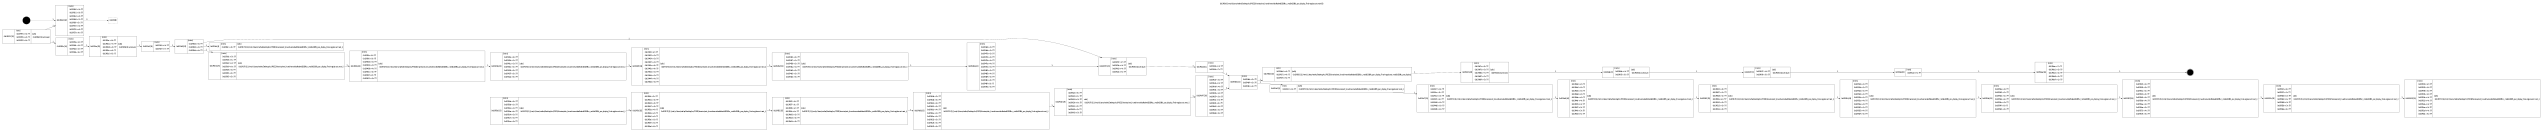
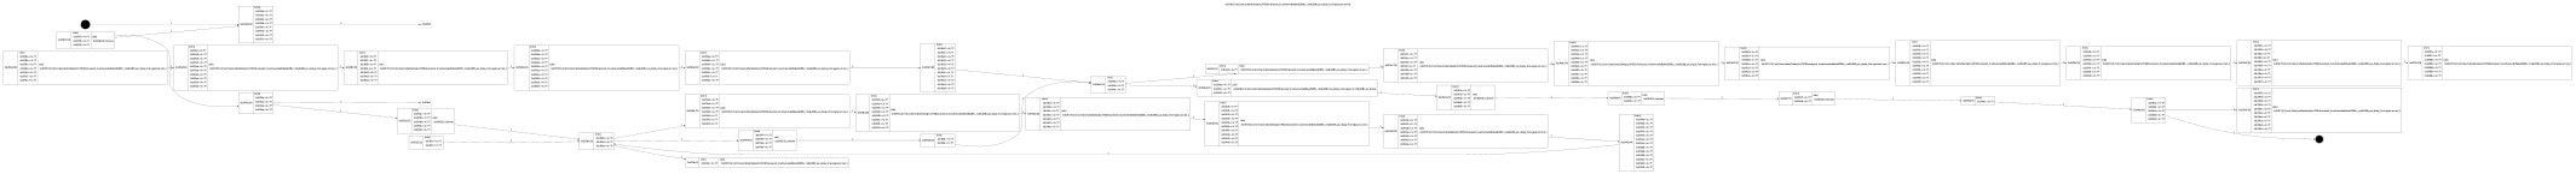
  digraph {
    fontname="IBM Plex Sans"
    label="0x109360 (/mnt/c/Users/mathe/Desktop/tcc/POCII/binaries/extr_linuxdriversvideofbdev68328fb.c_mc68x328fb_pan_display_Final-regular.out::main(0))"
    labelloc=t
    rankdir=LR
    node [fontname="IBM Plex Sans" shape=record]
    edge [fontname="IBM Plex Sans"]
    Entry [fillcolor=black height=0.3 shape=circle style=filled width=0.3]
    n2 [label="{\n     0x109360 [32]\l\n     | [instrs]\l\n     &nbsp;&nbsp;0x109360 \<+1\>: ???\l\n     &nbsp;&nbsp;0x109361 \<+3\>: ???\l\n     &nbsp;&nbsp;0x109364 \<+4\>: ???\l\n     &nbsp;&nbsp;0x109368 \<+7\>: ???\l\n     &nbsp;&nbsp;0x10936f \<+3\>: ???\l\n     &nbsp;&nbsp;0x109372 \<+4\>: ???\l\n     &nbsp;&nbsp;0x109376 \<+4\>: ???\l\n     &nbsp;&nbsp;0x10937a \<+6\>: ???\l\n  }"]
    n3 [label="{\n     0x109380\l\n  }" style=dashed]
    n4 [label="{\n     0x109391 [13]\l\n     | [instrs]\l\n     &nbsp;&nbsp;0x109391 \<+4\>: ???\l\n     &nbsp;&nbsp;0x109395 \<+4\>: ???\l\n     &nbsp;&nbsp;0x109399 \<+5\>: ???\l\n     | [calls]\l\n     &nbsp;&nbsp;0x109060 \{1\} (unknown)\l\n  }"]
    n5 [label="{\n     0x10939e [14]\l\n     | [instrs]\l\n     &nbsp;&nbsp;0x10939e \<+3\>: ???\l\n     &nbsp;&nbsp;0x1093a1 \<+3\>: ???\l\n     &nbsp;&nbsp;0x1093a4 \<+2\>: ???\l\n     &nbsp;&nbsp;0x1093a6 \<+6\>: ???\l\n  }"]
+   n6 [label="{\n     0x1096a5\l\n  }" style=dashed]
    n7 [label="{\n     0x1093ac [25]\l\n     | [instrs]\l\n     &nbsp;&nbsp;0x1093ac \<+5\>: ???\l\n     &nbsp;&nbsp;0x1093b1 \<+7\>: ???\l\n     &nbsp;&nbsp;0x1093b8 \<+4\>: ???\l\n     &nbsp;&nbsp;0x1093bc \<+4\>: ???\l\n     &nbsp;&nbsp;0x1093c0 \<+5\>: ???\l\n     | [calls]\l\n     &nbsp;&nbsp;0x109050 \{1\} (unknown)\l\n  }"]
    n8 [label="{\n     0x1093c5 [11]\l\n     | [instrs]\l\n     &nbsp;&nbsp;0x1093c5 \<+4\>: ???\l\n     &nbsp;&nbsp;0x1093c9 \<+7\>: ???\l\n  }"]
    n9 [label="{\n     0x1093d0 [12]\l\n     | [instrs]\l\n     &nbsp;&nbsp;0x1093d0 \<+3\>: ???\l\n     &nbsp;&nbsp;0x1093d3 \<+3\>: ???\l\n     &nbsp;&nbsp;0x1093d6 \<+6\>: ???\l\n  }"]
    Exit [fillcolor=black height=0.3 peripheries=2 shape=circle style=filled width=0.3]
    n11 [label="{\n     0x109497 [20]\l\n     | [instrs]\l\n     &nbsp;&nbsp;0x109497 \<+7\>: ???\l\n     &nbsp;&nbsp;0x10949e \<+4\>: ???\l\n     &nbsp;&nbsp;0x1094a2 \<+4\>: ???\l\n     &nbsp;&nbsp;0x1094a6 \<+5\>: ???\l\n     | [calls]\l\n     &nbsp;&nbsp;0x109050 \{1\} (unknown)\l\n  }"]
    n12 [label="{\n     0x1093dc [5]\l\n     | [instrs]\l\n     &nbsp;&nbsp;0x1093dc \<+5\>: ???\l\n     | [calls]\l\n     &nbsp;&nbsp;0x109170 \{1\} (/mnt/c/Users/mathe/Desktop/tcc/POCII/binaries/extr_linuxdriversvideofbdev68328fb.c_mc68x328fb_pan_display_Final-regular.out::next_i)\l\n  }"]
    n13 [label="{\n     0x1093e1 [25]\l\n     | [instrs]\l\n     &nbsp;&nbsp;0x1093e1 \<+5\>: ???\l\n     &nbsp;&nbsp;0x1093e6 \<+1\>: ???\l\n     &nbsp;&nbsp;0x1093e7 \<+2\>: ???\l\n     &nbsp;&nbsp;0x1093e9 \<+6\>: ???\l\n     &nbsp;&nbsp;0x1093ef \<+3\>: ???\l\n     &nbsp;&nbsp;0x1093f2 \<+3\>: ???\l\n     &nbsp;&nbsp;0x1093f5 \<+5\>: ???\l\n     | [calls]\l\n     &nbsp;&nbsp;0x109170 \{1\} (/mnt/c/Users/mathe/Desktop/tcc/POCII/binaries/extr_linuxdriversvideofbdev68328fb.c_mc68x328fb_pan_display_Final-regular.out::next_i)\l\n  }"]
    n14 [label="{\n     0x1094ab [11]\l\n     | [instrs]\l\n     &nbsp;&nbsp;0x1094ab \<+4\>: ???\l\n     &nbsp;&nbsp;0x1094af \<+7\>: ???\l\n  }"]
    n15 [label="{\n     0x1094b6 [12]\l\n     | [instrs]\l\n     &nbsp;&nbsp;0x1094b6 \<+3\>: ???\l\n     &nbsp;&nbsp;0x1094b9 \<+3\>: ???\l\n     &nbsp;&nbsp;0x1094bc \<+6\>: ???\l\n  }"]
    n16 [label="{\n     0x1093fa [28]\l\n     | [instrs]\l\n     &nbsp;&nbsp;0x1093fa \<+3\>: ???\l\n     &nbsp;&nbsp;0x1093fd \<+3\>: ???\l\n     &nbsp;&nbsp;0x109400 \<+4\>: ???\l\n     &nbsp;&nbsp;0x109404 \<+4\>: ???\l\n     &nbsp;&nbsp;0x109408 \<+4\>: ???\l\n     &nbsp;&nbsp;0x10940c \<+3\>: ???\l\n     &nbsp;&nbsp;0x10940f \<+2\>: ???\l\n     &nbsp;&nbsp;0x109411 \<+5\>: ???\l\n     | [calls]\l\n     &nbsp;&nbsp;0x109170 \{1\} (/mnt/c/Users/mathe/Desktop/tcc/POCII/binaries/extr_linuxdriversvideofbdev68328fb.c_mc68x328fb_pan_display_Final-regular.out::next_i)\l\n  }"]
    n17 [label="{\n     0x109416 [25]\l\n     | [instrs]\l\n     &nbsp;&nbsp;0x109416 \<+5\>: ???\l\n     &nbsp;&nbsp;0x10941b \<+1\>: ???\l\n     &nbsp;&nbsp;0x10941c \<+2\>: ???\l\n     &nbsp;&nbsp;0x10941e \<+6\>: ???\l\n     &nbsp;&nbsp;0x109424 \<+3\>: ???\l\n     &nbsp;&nbsp;0x109427 \<+3\>: ???\l\n     &nbsp;&nbsp;0x10942a \<+5\>: ???\l\n     | [calls]\l\n     &nbsp;&nbsp;0x109170 \{1\} (/mnt/c/Users/mathe/Desktop/tcc/POCII/binaries/extr_linuxdriversvideofbdev68328fb.c_mc68x328fb_pan_display_Final-regular.out::next_i)\l\n  }"]
    n18 [label="{\n     0x10942f [35]\l\n     | [instrs]\l\n     &nbsp;&nbsp;0x10942f \<+2\>: ???\l\n     &nbsp;&nbsp;0x109431 \<+3\>: ???\l\n     &nbsp;&nbsp;0x109434 \<+3\>: ???\l\n     &nbsp;&nbsp;0x109437 \<+3\>: ???\l\n     &nbsp;&nbsp;0x10943a \<+4\>: ???\l\n     &nbsp;&nbsp;0x10943e \<+4\>: ???\l\n     &nbsp;&nbsp;0x109442 \<+4\>: ???\l\n     &nbsp;&nbsp;0x109446 \<+3\>: ???\l\n     &nbsp;&nbsp;0x109449 \<+4\>: ???\l\n     &nbsp;&nbsp;0x10944d \<+5\>: ???\l\n     | [calls]\l\n     &nbsp;&nbsp;0x109170 \{1\} (/mnt/c/Users/mathe/Desktop/tcc/POCII/binaries/extr_linuxdriversvideofbdev68328fb.c_mc68x328fb_pan_display_Final-regular.out::next_i)\l\n  }"]
    n19 [label="{\n     0x109452 [25]\l\n     | [instrs]\l\n     &nbsp;&nbsp;0x109452 \<+5\>: ???\l\n     &nbsp;&nbsp;0x109457 \<+1\>: ???\l\n     &nbsp;&nbsp;0x109458 \<+2\>: ???\l\n     &nbsp;&nbsp;0x10945a \<+6\>: ???\l\n     &nbsp;&nbsp;0x109460 \<+3\>: ???\l\n     &nbsp;&nbsp;0x109463 \<+3\>: ???\l\n     &nbsp;&nbsp;0x109466 \<+5\>: ???\l\n     | [calls]\l\n     &nbsp;&nbsp;0x109170 \{1\} (/mnt/c/Users/mathe/Desktop/tcc/POCII/binaries/extr_linuxdriversvideofbdev68328fb.c_mc68x328fb_pan_display_Final-regular.out::next_i)\l\n  }"]
    n20 [label="{\n     0x10946b [44]\l\n     | [instrs]\l\n     &nbsp;&nbsp;0x10946b \<+2\>: ???\l\n     &nbsp;&nbsp;0x10946d \<+3\>: ???\l\n     &nbsp;&nbsp;0x109470 \<+3\>: ???\l\n     &nbsp;&nbsp;0x109473 \<+3\>: ???\l\n     &nbsp;&nbsp;0x109476 \<+4\>: ???\l\n     &nbsp;&nbsp;0x10947a \<+4\>: ???\l\n     &nbsp;&nbsp;0x10947e \<+4\>: ???\l\n     &nbsp;&nbsp;0x109482 \<+3\>: ???\l\n     &nbsp;&nbsp;0x109485 \<+4\>: ???\l\n     &nbsp;&nbsp;0x109489 \<+3\>: ???\l\n     &nbsp;&nbsp;0x10948c \<+3\>: ???\l\n     &nbsp;&nbsp;0x10948f \<+3\>: ???\l\n     &nbsp;&nbsp;0x109492 \<+5\>: ???\l\n  }"]
    n21 [label="{\n     0x10966d [13]\l\n     | [instrs]\l\n     &nbsp;&nbsp;0x10966d \<+4\>: ???\l\n     &nbsp;&nbsp;0x109671 \<+4\>: ???\l\n     &nbsp;&nbsp;0x109675 \<+5\>: ???\l\n     | [calls]\l\n     &nbsp;&nbsp;0x109230 \{1\} (/mnt/c/Users/mathe/Desktop/tcc/POCII/binaries/extr_linuxdriversvideofbdev68328fb.c_mc68x328fb_pan_display_Final-regular.out::mc68x328fb_pan_display)\l\n  }"]
    n22 [label="{\n     0x1094c2 [5]\l\n     | [instrs]\l\n     &nbsp;&nbsp;0x1094c2 \<+5\>: ???\l\n     | [calls]\l\n     &nbsp;&nbsp;0x109170 \{1\} (/mnt/c/Users/mathe/Desktop/tcc/POCII/binaries/extr_linuxdriversvideofbdev68328fb.c_mc68x328fb_pan_display_Final-regular.out::next_i)\l\n  }"]
    n23 [label="{\n     0x10967a [20]\l\n     | [instrs]\l\n     &nbsp;&nbsp;0x10967a \<+3\>: ???\l\n     &nbsp;&nbsp;0x10967d \<+3\>: ???\l\n     &nbsp;&nbsp;0x109680 \<+7\>: ???\l\n     &nbsp;&nbsp;0x109687 \<+2\>: ???\l\n     &nbsp;&nbsp;0x109689 \<+5\>: ???\l\n     | [calls]\l\n     &nbsp;&nbsp;0x109040 \{1\} (unknown)\l\n  }"]
    n24 [label="{\n     0x1094c7 [25]\l\n     | [instrs]\l\n     &nbsp;&nbsp;0x1094c7 \<+5\>: ???\l\n     &nbsp;&nbsp;0x1094cc \<+1\>: ???\l\n     &nbsp;&nbsp;0x1094cd \<+2\>: ???\l\n     &nbsp;&nbsp;0x1094cf \<+6\>: ???\l\n     &nbsp;&nbsp;0x1094d5 \<+3\>: ???\l\n     &nbsp;&nbsp;0x1094d8 \<+3\>: ???\l\n     &nbsp;&nbsp;0x1094db \<+5\>: ???\l\n     | [calls]\l\n     &nbsp;&nbsp;0x109170 \{1\} (/mnt/c/Users/mathe/Desktop/tcc/POCII/binaries/extr_linuxdriversvideofbdev68328fb.c_mc68x328fb_pan_display_Final-regular.out::next_i)\l\n  }"]
    n25 [label="{\n     0x10968e [9]\l\n     | [instrs]\l\n     &nbsp;&nbsp;0x10968e \<+4\>: ???\l\n     &nbsp;&nbsp;0x109692 \<+5\>: ???\l\n     | [calls]\l\n     &nbsp;&nbsp;0x109030 \{1\} (unknown)\l\n  }"]
    n26 [label="{\n     0x1094e0 [34]\l\n     | [instrs]\l\n     &nbsp;&nbsp;0x1094e0 \<+2\>: ???\l\n     &nbsp;&nbsp;0x1094e2 \<+3\>: ???\l\n     &nbsp;&nbsp;0x1094e5 \<+3\>: ???\l\n     &nbsp;&nbsp;0x1094e8 \<+3\>: ???\l\n     &nbsp;&nbsp;0x1094eb \<+4\>: ???\l\n     &nbsp;&nbsp;0x1094ef \<+4\>: ???\l\n     &nbsp;&nbsp;0x1094f3 \<+4\>: ???\l\n     &nbsp;&nbsp;0x1094f7 \<+3\>: ???\l\n     &nbsp;&nbsp;0x1094fa \<+3\>: ???\l\n     &nbsp;&nbsp;0x1094fd \<+5\>: ???\l\n     | [calls]\l\n     &nbsp;&nbsp;0x109170 \{1\} (/mnt/c/Users/mathe/Desktop/tcc/POCII/binaries/extr_linuxdriversvideofbdev68328fb.c_mc68x328fb_pan_display_Final-regular.out::next_i)\l\n  }"]
    n27 [label="{\n     0x109502 [25]\l\n     | [instrs]\l\n     &nbsp;&nbsp;0x109502 \<+5\>: ???\l\n     &nbsp;&nbsp;0x109507 \<+1\>: ???\l\n     &nbsp;&nbsp;0x109508 \<+2\>: ???\l\n     &nbsp;&nbsp;0x10950a \<+6\>: ???\l\n     &nbsp;&nbsp;0x109510 \<+3\>: ???\l\n     &nbsp;&nbsp;0x109513 \<+3\>: ???\l\n     &nbsp;&nbsp;0x109516 \<+5\>: ???\l\n     | [calls]\l\n     &nbsp;&nbsp;0x109170 \{1\} (/mnt/c/Users/mathe/Desktop/tcc/POCII/binaries/extr_linuxdriversvideofbdev68328fb.c_mc68x328fb_pan_display_Final-regular.out::next_i)\l\n  }"]
    n28 [label="{\n     0x10951b [35]\l\n     | [instrs]\l\n     &nbsp;&nbsp;0x10951b \<+2\>: ???\l\n     &nbsp;&nbsp;0x10951d \<+3\>: ???\l\n     &nbsp;&nbsp;0x109520 \<+3\>: ???\l\n     &nbsp;&nbsp;0x109523 \<+3\>: ???\l\n     &nbsp;&nbsp;0x109526 \<+4\>: ???\l\n     &nbsp;&nbsp;0x10952a \<+4\>: ???\l\n     &nbsp;&nbsp;0x10952e \<+4\>: ???\l\n     &nbsp;&nbsp;0x109532 \<+3\>: ???\l\n     &nbsp;&nbsp;0x109535 \<+4\>: ???\l\n     &nbsp;&nbsp;0x109539 \<+5\>: ???\l\n     | [calls]\l\n     &nbsp;&nbsp;0x109170 \{1\} (/mnt/c/Users/mathe/Desktop/tcc/POCII/binaries/extr_linuxdriversvideofbdev68328fb.c_mc68x328fb_pan_display_Final-regular.out::next_i)\l\n  }"]
    n29 [label="{\n     0x10953e [25]\l\n     | [instrs]\l\n     &nbsp;&nbsp;0x10953e \<+5\>: ???\l\n     &nbsp;&nbsp;0x109543 \<+1\>: ???\l\n     &nbsp;&nbsp;0x109544 \<+2\>: ???\l\n     &nbsp;&nbsp;0x109546 \<+6\>: ???\l\n     &nbsp;&nbsp;0x10954c \<+3\>: ???\l\n     &nbsp;&nbsp;0x10954f \<+3\>: ???\l\n     &nbsp;&nbsp;0x109552 \<+5\>: ???\l\n     | [calls]\l\n     &nbsp;&nbsp;0x109170 \{1\} (/mnt/c/Users/mathe/Desktop/tcc/POCII/binaries/extr_linuxdriversvideofbdev68328fb.c_mc68x328fb_pan_display_Final-regular.out::next_i)\l\n  }"]
    n30 [label="{\n     0x109557 [35]\l\n     | [instrs]\l\n     &nbsp;&nbsp;0x109557 \<+2\>: ???\l\n     &nbsp;&nbsp;0x109559 \<+3\>: ???\l\n     &nbsp;&nbsp;0x10955c \<+3\>: ???\l\n     &nbsp;&nbsp;0x10955f \<+3\>: ???\l\n     &nbsp;&nbsp;0x109562 \<+4\>: ???\l\n     &nbsp;&nbsp;0x109566 \<+4\>: ???\l\n     &nbsp;&nbsp;0x10956a \<+4\>: ???\l\n     &nbsp;&nbsp;0x10956e \<+3\>: ???\l\n     &nbsp;&nbsp;0x109571 \<+4\>: ???\l\n     &nbsp;&nbsp;0x109575 \<+5\>: ???\l\n     | [calls]\l\n     &nbsp;&nbsp;0x109170 \{1\} (/mnt/c/Users/mathe/Desktop/tcc/POCII/binaries/extr_linuxdriversvideofbdev68328fb.c_mc68x328fb_pan_display_Final-regular.out::next_i)\l\n  }"]
    n31 [label="{\n     0x10957a [25]\l\n     | [instrs]\l\n     &nbsp;&nbsp;0x10957a \<+5\>: ???\l\n     &nbsp;&nbsp;0x10957f \<+1\>: ???\l\n     &nbsp;&nbsp;0x109580 \<+2\>: ???\l\n     &nbsp;&nbsp;0x109582 \<+6\>: ???\l\n     &nbsp;&nbsp;0x109588 \<+3\>: ???\l\n     &nbsp;&nbsp;0x10958b \<+3\>: ???\l\n     &nbsp;&nbsp;0x10958e \<+5\>: ???\l\n     | [calls]\l\n     &nbsp;&nbsp;0x109170 \{1\} (/mnt/c/Users/mathe/Desktop/tcc/POCII/binaries/extr_linuxdriversvideofbdev68328fb.c_mc68x328fb_pan_display_Final-regular.out::next_i)\l\n  }"]
    n32 [label="{\n     0x109593 [35]\l\n     | [instrs]\l\n     &nbsp;&nbsp;0x109593 \<+2\>: ???\l\n     &nbsp;&nbsp;0x109595 \<+3\>: ???\l\n     &nbsp;&nbsp;0x109598 \<+3\>: ???\l\n     &nbsp;&nbsp;0x10959b \<+3\>: ???\l\n     &nbsp;&nbsp;0x10959e \<+4\>: ???\l\n     &nbsp;&nbsp;0x1095a2 \<+4\>: ???\l\n     &nbsp;&nbsp;0x1095a6 \<+4\>: ???\l\n     &nbsp;&nbsp;0x1095aa \<+3\>: ???\l\n     &nbsp;&nbsp;0x1095ad \<+4\>: ???\l\n     &nbsp;&nbsp;0x1095b1 \<+5\>: ???\l\n     | [calls]\l\n     &nbsp;&nbsp;0x109170 \{1\} (/mnt/c/Users/mathe/Desktop/tcc/POCII/binaries/extr_linuxdriversvideofbdev68328fb.c_mc68x328fb_pan_display_Final-regular.out::next_i)\l\n  }"]
    n33 [label="{\n     0x1095b6 [25]\l\n     | [instrs]\l\n     &nbsp;&nbsp;0x1095b6 \<+5\>: ???\l\n     &nbsp;&nbsp;0x1095bb \<+1\>: ???\l\n     &nbsp;&nbsp;0x1095bc \<+2\>: ???\l\n     &nbsp;&nbsp;0x1095be \<+6\>: ???\l\n     &nbsp;&nbsp;0x1095c4 \<+3\>: ???\l\n     &nbsp;&nbsp;0x1095c7 \<+3\>: ???\l\n     &nbsp;&nbsp;0x1095ca \<+5\>: ???\l\n     | [calls]\l\n     &nbsp;&nbsp;0x109170 \{1\} (/mnt/c/Users/mathe/Desktop/tcc/POCII/binaries/extr_linuxdriversvideofbdev68328fb.c_mc68x328fb_pan_display_Final-regular.out::next_i)\l\n  }"]
    n34 [label="{\n     0x1095cf [35]\l\n     | [instrs]\l\n     &nbsp;&nbsp;0x1095cf \<+2\>: ???\l\n     &nbsp;&nbsp;0x1095d1 \<+3\>: ???\l\n     &nbsp;&nbsp;0x1095d4 \<+3\>: ???\l\n     &nbsp;&nbsp;0x1095d7 \<+3\>: ???\l\n     &nbsp;&nbsp;0x1095da \<+4\>: ???\l\n     &nbsp;&nbsp;0x1095de \<+4\>: ???\l\n     &nbsp;&nbsp;0x1095e2 \<+4\>: ???\l\n     &nbsp;&nbsp;0x1095e6 \<+3\>: ???\l\n     &nbsp;&nbsp;0x1095e9 \<+4\>: ???\l\n     &nbsp;&nbsp;0x1095ed \<+5\>: ???\l\n     | [calls]\l\n     &nbsp;&nbsp;0x109170 \{1\} (/mnt/c/Users/mathe/Desktop/tcc/POCII/binaries/extr_linuxdriversvideofbdev68328fb.c_mc68x328fb_pan_display_Final-regular.out::next_i)\l\n  }"]
    n35 [label="{\n     0x1095f2 [25]\l\n     | [instrs]\l\n     &nbsp;&nbsp;0x1095f2 \<+5\>: ???\l\n     &nbsp;&nbsp;0x1095f7 \<+1\>: ???\l\n     &nbsp;&nbsp;0x1095f8 \<+2\>: ???\l\n     &nbsp;&nbsp;0x1095fa \<+6\>: ???\l\n     &nbsp;&nbsp;0x109600 \<+3\>: ???\l\n     &nbsp;&nbsp;0x109603 \<+3\>: ???\l\n     &nbsp;&nbsp;0x109606 \<+5\>: ???\l\n     | [calls]\l\n     &nbsp;&nbsp;0x109170 \{1\} (/mnt/c/Users/mathe/Desktop/tcc/POCII/binaries/extr_linuxdriversvideofbdev68328fb.c_mc68x328fb_pan_display_Final-regular.out::next_i)\l\n  }"]
    n36 [label="{\n     0x10960b [35]\l\n     | [instrs]\l\n     &nbsp;&nbsp;0x10960b \<+2\>: ???\l\n     &nbsp;&nbsp;0x10960d \<+3\>: ???\l\n     &nbsp;&nbsp;0x109610 \<+3\>: ???\l\n     &nbsp;&nbsp;0x109613 \<+3\>: ???\l\n     &nbsp;&nbsp;0x109616 \<+4\>: ???\l\n     &nbsp;&nbsp;0x10961a \<+4\>: ???\l\n     &nbsp;&nbsp;0x10961e \<+4\>: ???\l\n     &nbsp;&nbsp;0x109622 \<+3\>: ???\l\n     &nbsp;&nbsp;0x109625 \<+4\>: ???\l\n     &nbsp;&nbsp;0x109629 \<+5\>: ???\l\n     | [calls]\l\n     &nbsp;&nbsp;0x109170 \{1\} (/mnt/c/Users/mathe/Desktop/tcc/POCII/binaries/extr_linuxdriversvideofbdev68328fb.c_mc68x328fb_pan_display_Final-regular.out::next_i)\l\n  }"]
    n37 [label="{\n     0x10962e [25]\l\n     | [instrs]\l\n     &nbsp;&nbsp;0x10962e \<+5\>: ???\l\n     &nbsp;&nbsp;0x109633 \<+1\>: ???\l\n     &nbsp;&nbsp;0x109634 \<+2\>: ???\l\n     &nbsp;&nbsp;0x109636 \<+6\>: ???\l\n     &nbsp;&nbsp;0x10963c \<+3\>: ???\l\n     &nbsp;&nbsp;0x10963f \<+3\>: ???\l\n     &nbsp;&nbsp;0x109642 \<+5\>: ???\l\n     | [calls]\l\n     &nbsp;&nbsp;0x109170 \{1\} (/mnt/c/Users/mathe/Desktop/tcc/POCII/binaries/extr_linuxdriversvideofbdev68328fb.c_mc68x328fb_pan_display_Final-regular.out::next_i)\l\n  }"]
    n38 [label="{\n     0x109647 [38]\l\n     | [instrs]\l\n     &nbsp;&nbsp;0x109647 \<+3\>: ???\l\n     &nbsp;&nbsp;0x10964a \<+3\>: ???\l\n     &nbsp;&nbsp;0x10964d \<+4\>: ???\l\n     &nbsp;&nbsp;0x109651 \<+4\>: ???\l\n     &nbsp;&nbsp;0x109655 \<+4\>: ???\l\n     &nbsp;&nbsp;0x109659 \<+3\>: ???\l\n     &nbsp;&nbsp;0x10965c \<+3\>: ???\l\n     &nbsp;&nbsp;0x10965f \<+3\>: ???\l\n     &nbsp;&nbsp;0x109662 \<+3\>: ???\l\n     &nbsp;&nbsp;0x109665 \<+3\>: ???\l\n     &nbsp;&nbsp;0x109668 \<+5\>: ???\l\n  }"]
    n39 [label="{\n     0x109697 [9]\l\n     | [instrs]\l\n     &nbsp;&nbsp;0x109697 \<+4\>: ???\l\n     &nbsp;&nbsp;0x10969b \<+5\>: ???\l\n     | [calls]\l\n     &nbsp;&nbsp;0x109030 \{1\} (unknown)\l\n  }"]
    n40 [label="{\n     0x1096a0 [5]\l\n     | [instrs]\l\n     &nbsp;&nbsp;0x1096a0 \<+5\>: ???\l\n  }"]
    n41 [label="{\n     0x1096aa [16]\l\n     | [instrs]\l\n     &nbsp;&nbsp;0x1096aa \<+7\>: ???\l\n     &nbsp;&nbsp;0x1096b1 \<+3\>: ???\l\n     &nbsp;&nbsp;0x1096b4 \<+4\>: ???\l\n     &nbsp;&nbsp;0x1096b8 \<+1\>: ???\l\n     &nbsp;&nbsp;0x1096b9 \<+1\>: ???\l\n  }"]
    Entry -> n2 [label=" 1"]
    n2 -> n3 [label=" 0"]
    n4 -> n2 [label=" 1"]
    n4 -> n5 [label=" 1"]
+   n5 -> n6 [label=" 0"]
    n5 -> n7 [label=" 1"]
-   n7 -> n8 [label=" 1"]
+   n7 -> n9 [label=" 1"]
    n8 -> n9 [label=" 1"]
    n9 -> n11 [label=" 1"]
    n9 -> n12 [label=" 1"]
    n9 -> n13 [label=" 1"]
    n11 -> n14 [label=" 1"]
    n13 -> n16 [label=" 1"]
    n14 -> n15 [label=" 1"]
    n15 -> n21 [label=" 1"]
    n15 -> n22 [label=" 1"]
    n16 -> n17 [label=" 1"]
    n17 -> n18 [label=" 1"]
    n18 -> n19 [label=" 1"]
    n19 -> n20 [label=" 1"]
-   n20 -> n11 [label=" 1"]
+   n20 -> n9 [label=" 1"]
    n21 -> n23 [label=" 1"]
    n22 -> n24 [label=" 1"]
    n23 -> n25 [label=" 1"]
    n24 -> n26 [label=" 1"]
    n25 -> n39 [label=" 1"]
    n26 -> n27 [label=" 1"]
    n27 -> n28 [label=" 1"]
    n28 -> n29 [label=" 1"]
    n29 -> n30 [label=" 1"]
    n30 -> n31 [label=" 1"]
-   n31 -> n32 [label=" 1"]
+   n41 -> n32 [label=" 1"]
    n33 -> n34 [label=" 1"]
    n34 -> n35 [label=" 1"]
    n35 -> n36 [label=" 1"]
    n36 -> n37 [label=" 1"]
    n37 -> n38 [label=" 1"]
    n38 -> n15 [label=" 1"]
    n39 -> n40 [label=" 1"]
    n40 -> n41 [label=" 1"]
    n41 -> Exit [label=" 1"]
  }
